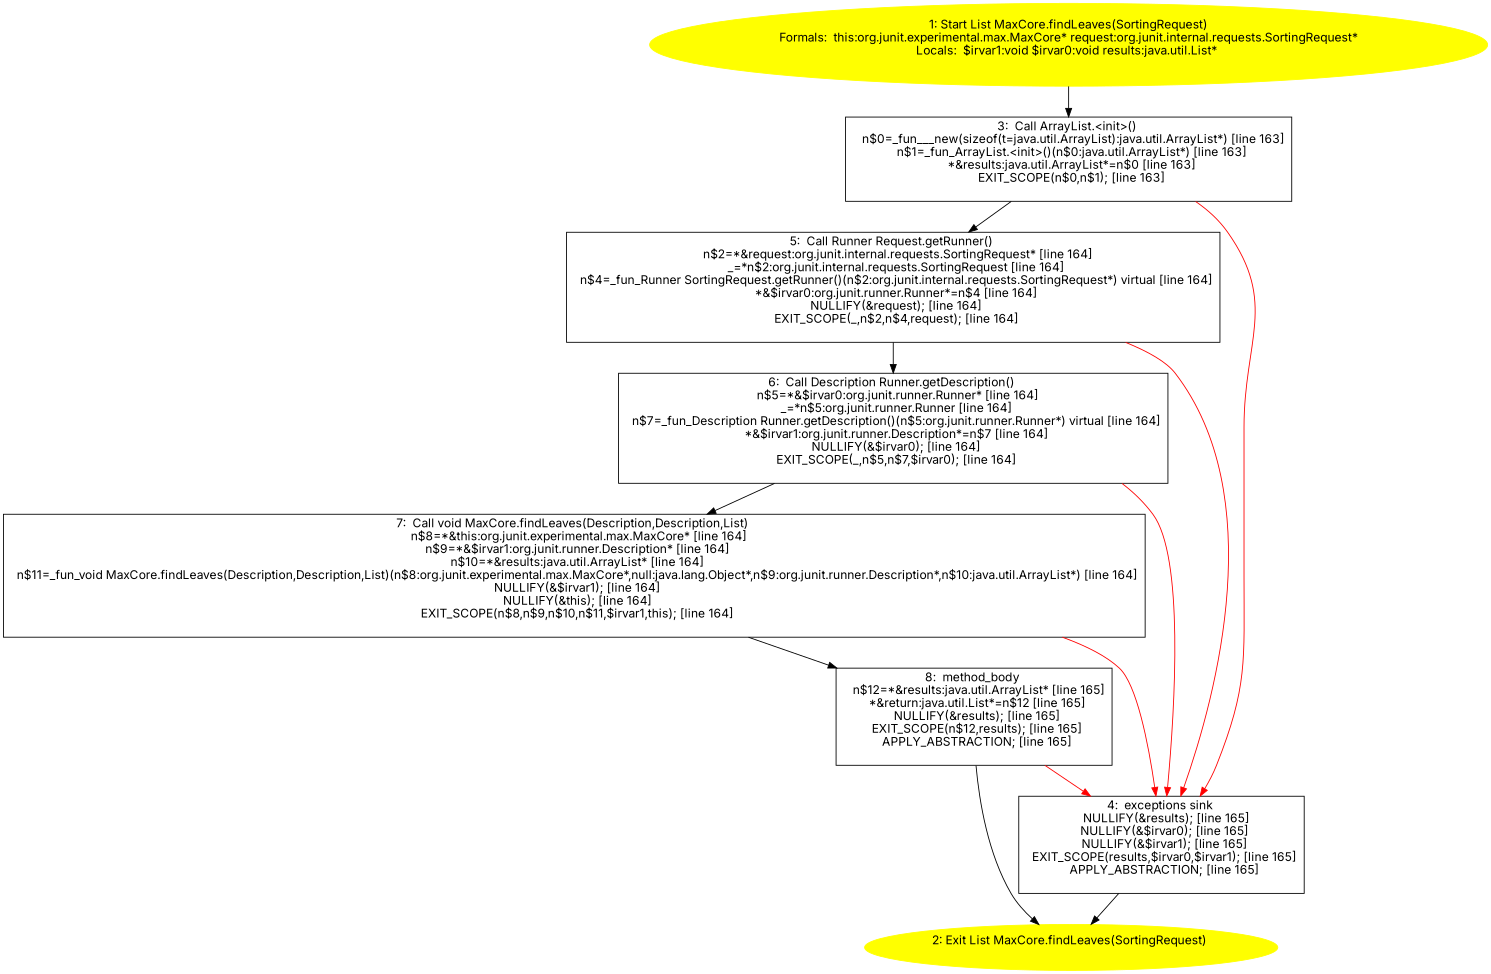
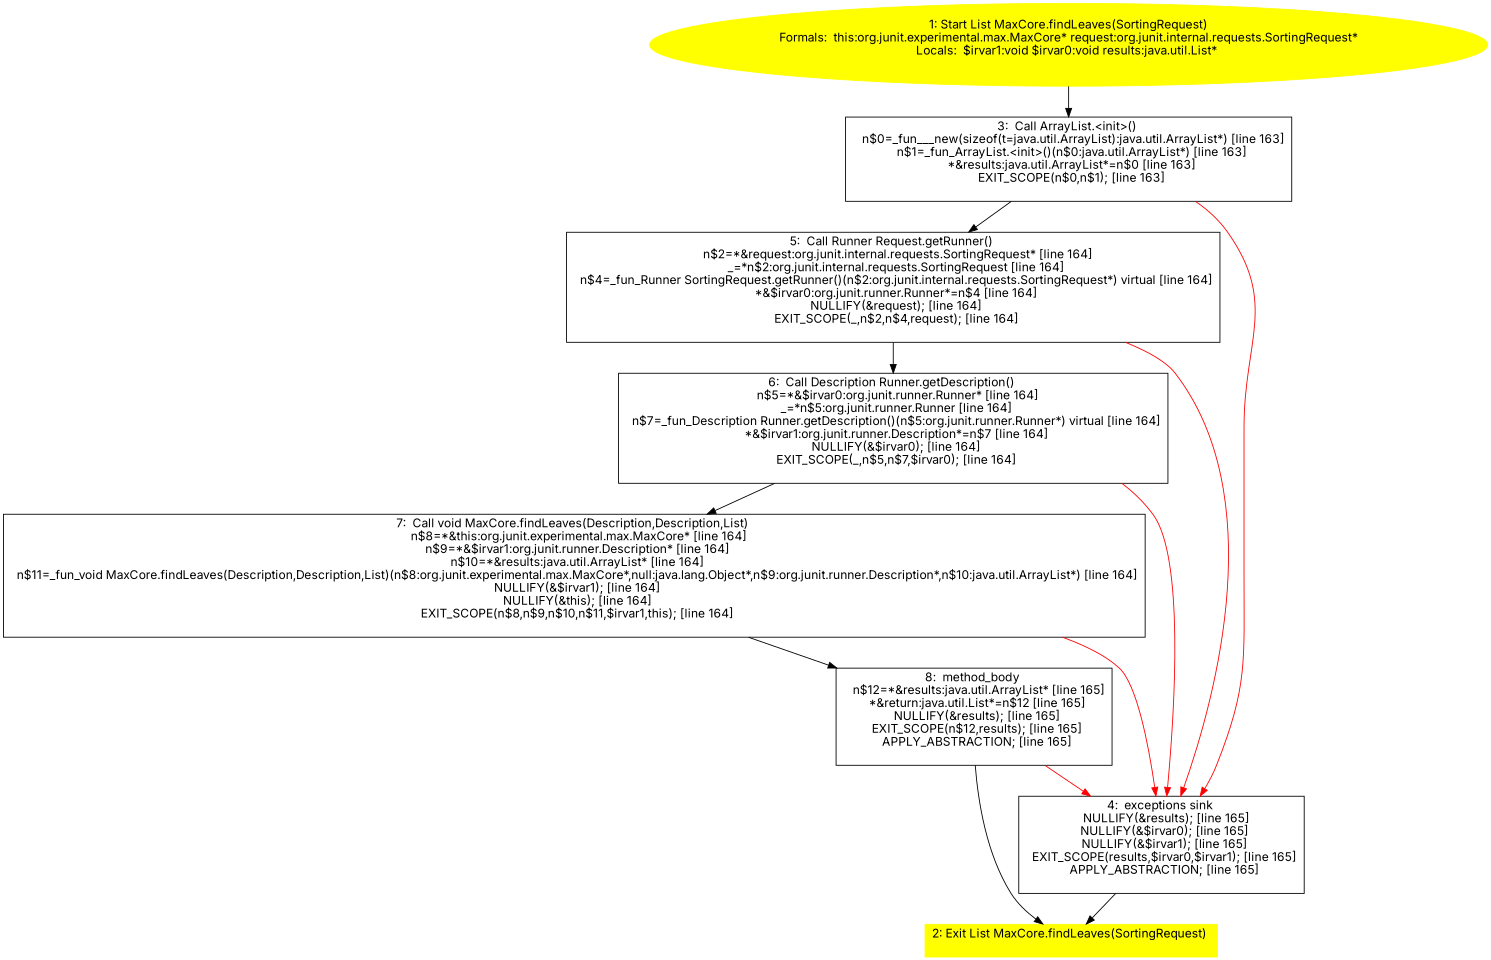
  digraph {
    fontname=Inter
    node [fontname=Inter shape=box]
    edge [fontname=Inter]
    n1 [color=yellow label="1: Start List MaxCore.findLeaves(SortingRequest)\nFormals:  this:org.junit.experimental.max.MaxCore* request:org.junit.internal.requests.SortingRequest*\nLocals:  $irvar1:void $irvar0:void results:java.util.List* \n  " style=filled shape=""]
    n2 [label="3:  Call ArrayList.<init>() \n   n$0=_fun___new(sizeof(t=java.util.ArrayList):java.util.ArrayList*) [line 163]\n  n$1=_fun_ArrayList.<init>()(n$0:java.util.ArrayList*) [line 163]\n  *&results:java.util.ArrayList*=n$0 [line 163]\n  EXIT_SCOPE(n$0,n$1); [line 163]\n "]
    n3 [label="5:  Call Runner Request.getRunner() \n   n$2=*&request:org.junit.internal.requests.SortingRequest* [line 164]\n  _=*n$2:org.junit.internal.requests.SortingRequest [line 164]\n  n$4=_fun_Runner SortingRequest.getRunner()(n$2:org.junit.internal.requests.SortingRequest*) virtual [line 164]\n  *&$irvar0:org.junit.runner.Runner*=n$4 [line 164]\n  NULLIFY(&request); [line 164]\n  EXIT_SCOPE(_,n$2,n$4,request); [line 164]\n "]
    n4 [label="4:  exceptions sink \n   NULLIFY(&results); [line 165]\n  NULLIFY(&$irvar0); [line 165]\n  NULLIFY(&$irvar1); [line 165]\n  EXIT_SCOPE(results,$irvar0,$irvar1); [line 165]\n  APPLY_ABSTRACTION; [line 165]\n "]
-   n5 [color=yellow label="2: Exit List MaxCore.findLeaves(SortingRequest) \n  " style=filled shape=""]
+   n5 [color=yellow label="2: Exit List MaxCore.findLeaves(SortingRequest) \n  " style=filled]
    n6 [label="6:  Call Description Runner.getDescription() \n   n$5=*&$irvar0:org.junit.runner.Runner* [line 164]\n  _=*n$5:org.junit.runner.Runner [line 164]\n  n$7=_fun_Description Runner.getDescription()(n$5:org.junit.runner.Runner*) virtual [line 164]\n  *&$irvar1:org.junit.runner.Description*=n$7 [line 164]\n  NULLIFY(&$irvar0); [line 164]\n  EXIT_SCOPE(_,n$5,n$7,$irvar0); [line 164]\n "]
    n7 [label="7:  Call void MaxCore.findLeaves(Description,Description,List) \n   n$8=*&this:org.junit.experimental.max.MaxCore* [line 164]\n  n$9=*&$irvar1:org.junit.runner.Description* [line 164]\n  n$10=*&results:java.util.ArrayList* [line 164]\n  n$11=_fun_void MaxCore.findLeaves(Description,Description,List)(n$8:org.junit.experimental.max.MaxCore*,null:java.lang.Object*,n$9:org.junit.runner.Description*,n$10:java.util.ArrayList*) [line 164]\n  NULLIFY(&$irvar1); [line 164]\n  NULLIFY(&this); [line 164]\n  EXIT_SCOPE(n$8,n$9,n$10,n$11,$irvar1,this); [line 164]\n "]
    n8 [label="8:  method_body \n   n$12=*&results:java.util.ArrayList* [line 165]\n  *&return:java.util.List*=n$12 [line 165]\n  NULLIFY(&results); [line 165]\n  EXIT_SCOPE(n$12,results); [line 165]\n  APPLY_ABSTRACTION; [line 165]\n "]
    n1 -> n2
    n2 -> n3
    n2 -> n4 [color=red]
    n3 -> n4 [color=red]
    n3 -> n6
    n4 -> n5
    n6 -> n4 [color=red]
    n6 -> n7
    n7 -> n4 [color=red]
    n7 -> n8
    n8 -> n4 [color=red]
    n8 -> n5
  }
